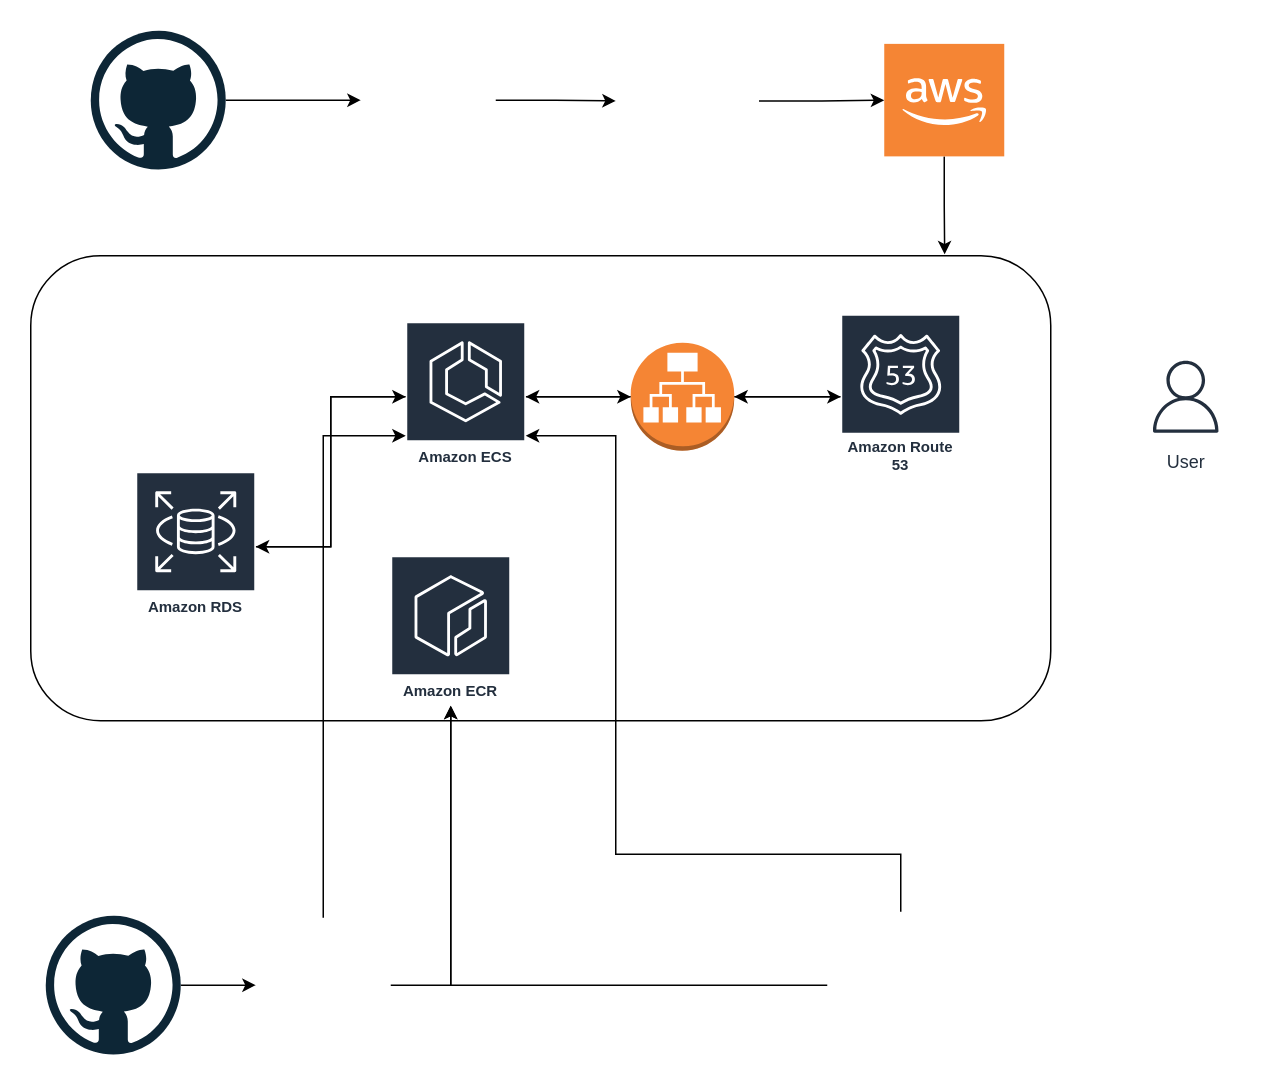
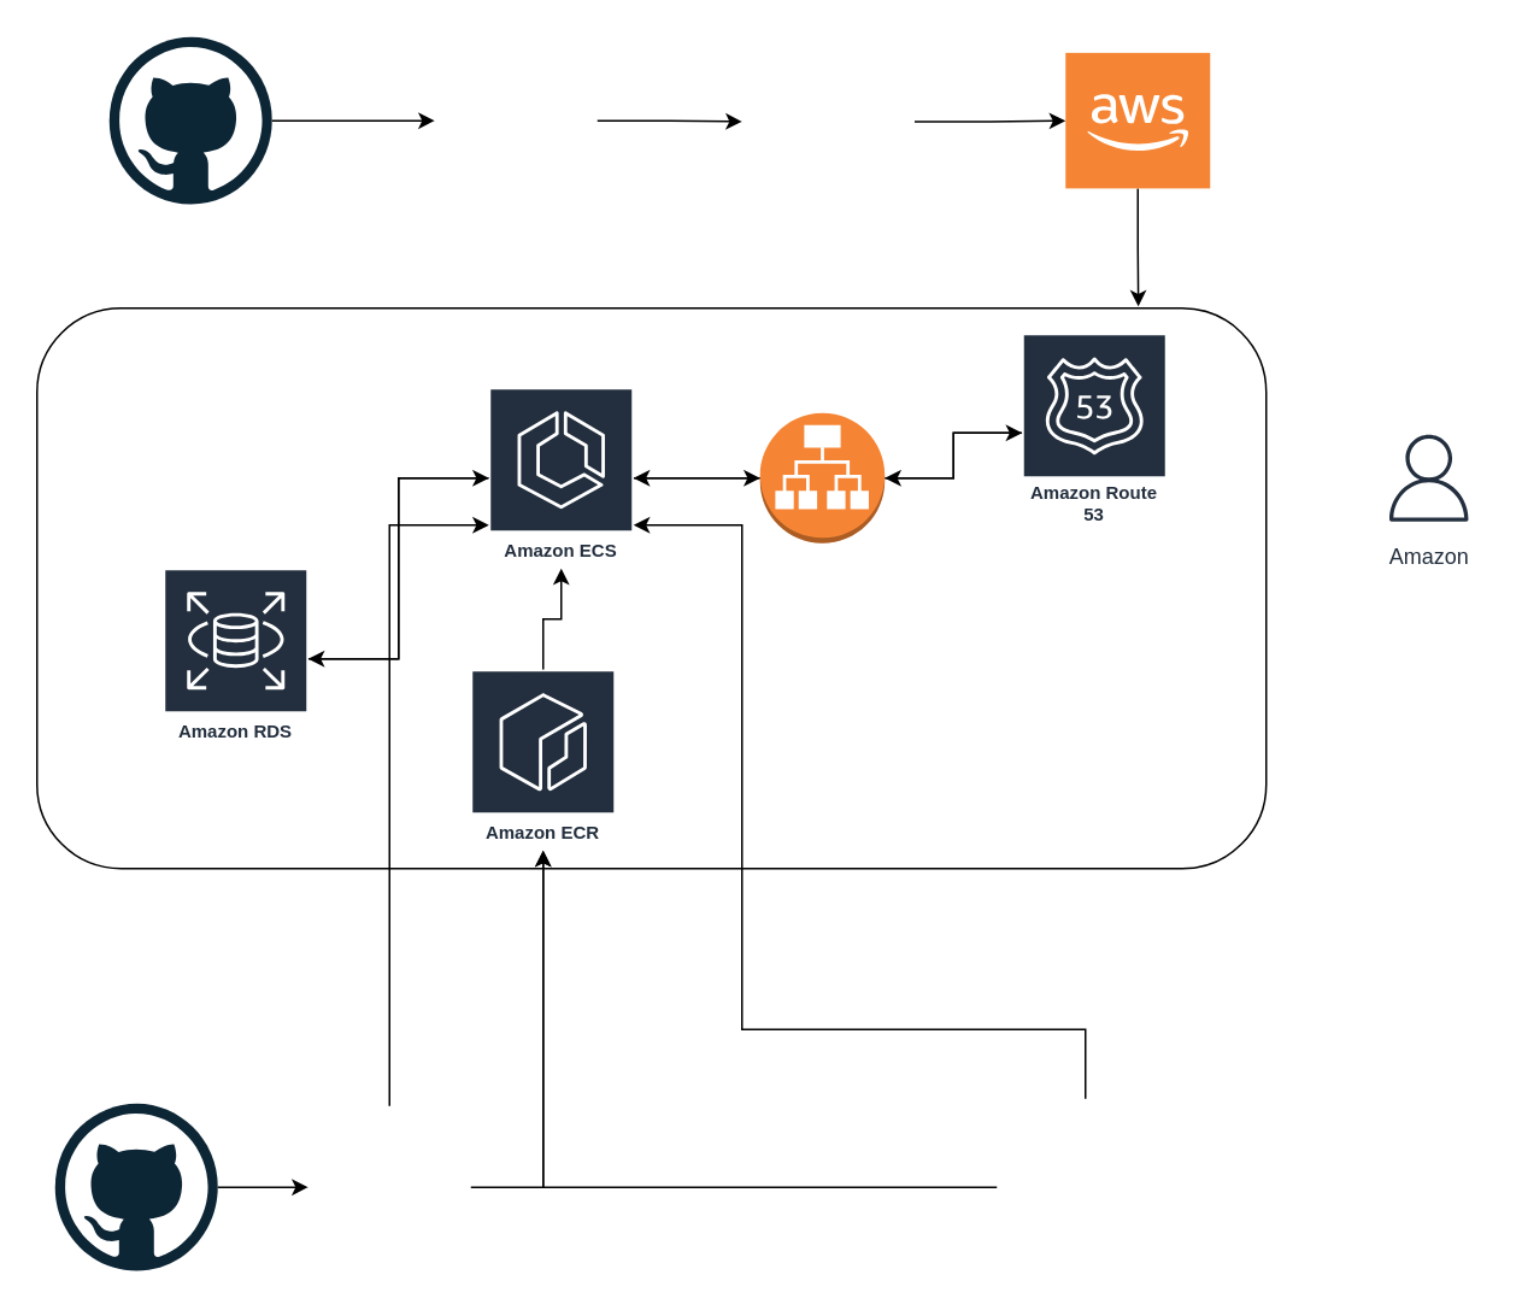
  <mxCell id="0" />
  <mxCell id="1" parent="0" />
  <mxCell id="2" value="" style="rounded=1;whiteSpace=wrap;html=1;" vertex="1" parent="1"><mxGeometry x="20" y="170" width="680" height="310" as="geometry" /></mxCell>
  <mxCell id="3" style="edgeStyle=orthogonalEdgeStyle;rounded=0;orthogonalLoop=1;jettySize=auto;html=1;" edge="1" parent="1" source="4" target="10"><mxGeometry relative="1" as="geometry" /></mxCell>
  <mxCell id="4" value="" style="shape=image;verticalLabelPosition=bottom;verticalAlign=top;imageAspect=0;image=https://blogs.vmware.com/cloudprovider/files/2019/04/og-image-8b3e4f7d-blog-aspect-ratio.png" vertex="1" parent="1"><mxGeometry x="410" y="24.93" width="95.5" height="83.82" as="geometry" /></mxCell>
  <mxCell id="5" style="edgeStyle=orthogonalEdgeStyle;rounded=0;orthogonalLoop=1;jettySize=auto;html=1;" edge="1" parent="1" source="6" target="4"><mxGeometry relative="1" as="geometry" /></mxCell>
  <mxCell id="6" value="" style="shape=image;html=1;verticalAlign=top;verticalLabelPosition=bottom;labelBackgroundColor=#ffffff;imageAspect=0;aspect=fixed;image=https://cdn4.iconfinder.com/data/icons/logos-brands-5/24/jenkins-128.png" vertex="1" parent="1"><mxGeometry x="240" y="21.25" width="90" height="90" as="geometry" /></mxCell>
  <mxCell id="7" style="edgeStyle=orthogonalEdgeStyle;rounded=0;orthogonalLoop=1;jettySize=auto;html=1;" edge="1" parent="1" source="8" target="6"><mxGeometry relative="1" as="geometry" /></mxCell>
  <mxCell id="8" value="" style="dashed=0;outlineConnect=0;html=1;align=center;labelPosition=center;verticalLabelPosition=bottom;verticalAlign=top;shape=mxgraph.weblogos.github" vertex="1" parent="1"><mxGeometry x="60" y="20" width="90" height="92.5" as="geometry" /></mxCell>
  <mxCell id="9" style="edgeStyle=orthogonalEdgeStyle;rounded=0;orthogonalLoop=1;jettySize=auto;html=1;entryX=0.896;entryY=-0.003;entryDx=0;entryDy=0;entryPerimeter=0;" edge="1" parent="1" source="10" target="2"><mxGeometry relative="1" as="geometry" /></mxCell>
  <mxCell id="10" value="" style="outlineConnect=0;dashed=0;verticalLabelPosition=bottom;verticalAlign=top;align=center;html=1;shape=mxgraph.aws3.cloud_2;fillColor=#F58534;gradientColor=none;" vertex="1" parent="1"><mxGeometry x="589" y="28.75" width="80" height="75" as="geometry" /></mxCell>
- <mxCell id="11" value="User" style="outlineConnect=0;fontColor=#232F3E;gradientColor=none;strokeColor=#232F3E;fillColor=#ffffff;dashed=0;verticalLabelPosition=bottom;verticalAlign=top;align=center;html=1;fontSize=12;fontStyle=0;aspect=fixed;shape=mxgraph.aws4.resourceIcon;resIcon=mxgraph.aws4.user;" vertex="1" parent="1"><mxGeometry x="760" y="234" width="60" height="60" as="geometry" /></mxCell>
+ <mxCell id="11" value="Amazon" style="outlineConnect=0;fontColor=#232F3E;gradientColor=none;strokeColor=#232F3E;fillColor=#ffffff;dashed=0;verticalLabelPosition=bottom;verticalAlign=top;align=center;html=1;fontSize=12;fontStyle=0;aspect=fixed;shape=mxgraph.aws4.resourceIcon;resIcon=mxgraph.aws4.user;" vertex="1" parent="1"><mxGeometry x="760" y="234" width="60" height="60" as="geometry" /></mxCell>
  <mxCell id="12" style="edgeStyle=orthogonalEdgeStyle;rounded=0;orthogonalLoop=1;jettySize=auto;html=1;" edge="1" parent="1" source="14" target="19"><mxGeometry relative="1" as="geometry" /></mxCell>
  <mxCell id="13" style="edgeStyle=orthogonalEdgeStyle;rounded=0;orthogonalLoop=1;jettySize=auto;html=1;" edge="1" parent="1" source="14" target="16"><mxGeometry relative="1" as="geometry" /></mxCell>
  <mxCell id="14" value="" style="outlineConnect=0;dashed=0;verticalLabelPosition=bottom;verticalAlign=top;align=center;html=1;shape=mxgraph.aws3.application_load_balancer;fillColor=#F58534;gradientColor=none;" vertex="1" parent="1"><mxGeometry x="420" y="228" width="69" height="72" as="geometry" /></mxCell>
  <mxCell id="15" style="edgeStyle=orthogonalEdgeStyle;rounded=0;orthogonalLoop=1;jettySize=auto;html=1;" edge="1" parent="1" source="16" target="14"><mxGeometry relative="1" as="geometry" /></mxCell>
- <mxCell id="16" value="Amazon Route 53" style="outlineConnect=0;fontColor=#232F3E;gradientColor=none;strokeColor=#ffffff;fillColor=#232F3E;dashed=0;verticalLabelPosition=middle;verticalAlign=bottom;align=center;html=1;whiteSpace=wrap;fontSize=10;fontStyle=1;spacing=3;shape=mxgraph.aws4.productIcon;prIcon=mxgraph.aws4.route_53;" vertex="1" parent="1"><mxGeometry x="560" y="209" width="80" height="110" as="geometry" /></mxCell>
+ <mxCell id="16" value="Amazon Route 53" style="outlineConnect=0;fontColor=#232F3E;gradientColor=none;strokeColor=#ffffff;fillColor=#232F3E;dashed=0;verticalLabelPosition=middle;verticalAlign=bottom;align=center;html=1;whiteSpace=wrap;fontSize=10;fontStyle=1;spacing=3;shape=mxgraph.aws4.productIcon;prIcon=mxgraph.aws4.route_53;" vertex="1" parent="1"><mxGeometry x="565" y="184" width="80" height="110" as="geometry" /></mxCell>
  <mxCell id="17" style="edgeStyle=orthogonalEdgeStyle;rounded=0;orthogonalLoop=1;jettySize=auto;html=1;" edge="1" parent="1" source="19" target="31"><mxGeometry relative="1" as="geometry" /></mxCell>
  <mxCell id="18" style="edgeStyle=orthogonalEdgeStyle;rounded=0;orthogonalLoop=1;jettySize=auto;html=1;" edge="1" parent="1" source="19" target="14"><mxGeometry relative="1" as="geometry" /></mxCell>
  <mxCell id="19" value="Amazon ECS" style="outlineConnect=0;fontColor=#232F3E;gradientColor=none;strokeColor=#ffffff;fillColor=#232F3E;dashed=0;verticalLabelPosition=middle;verticalAlign=bottom;align=center;html=1;whiteSpace=wrap;fontSize=10;fontStyle=1;spacing=3;shape=mxgraph.aws4.productIcon;prIcon=mxgraph.aws4.ecs;" vertex="1" parent="1"><mxGeometry x="270" y="214" width="80" height="100" as="geometry" /></mxCell>
+ <mxCell id="20" style="edgeStyle=orthogonalEdgeStyle;rounded=0;orthogonalLoop=1;jettySize=auto;html=1;" edge="1" parent="1" source="21" target="19"><mxGeometry relative="1" as="geometry" /></mxCell>
  <mxCell id="21" value="Amazon ECR" style="outlineConnect=0;fontColor=#232F3E;gradientColor=none;strokeColor=#ffffff;fillColor=#232F3E;dashed=0;verticalLabelPosition=middle;verticalAlign=bottom;align=center;html=1;whiteSpace=wrap;fontSize=10;fontStyle=1;spacing=3;shape=mxgraph.aws4.productIcon;prIcon=mxgraph.aws4.ecr;" vertex="1" parent="1"><mxGeometry x="260" y="370" width="80" height="100" as="geometry" /></mxCell>
  <mxCell id="22" style="edgeStyle=orthogonalEdgeStyle;rounded=0;orthogonalLoop=1;jettySize=auto;html=1;" edge="1" parent="1" source="23" target="29"><mxGeometry relative="1" as="geometry" /></mxCell>
  <mxCell id="23" value="" style="dashed=0;outlineConnect=0;html=1;align=center;labelPosition=center;verticalLabelPosition=bottom;verticalAlign=top;shape=mxgraph.weblogos.github" vertex="1" parent="1"><mxGeometry x="30" y="610" width="90" height="92.5" as="geometry" /></mxCell>
  <mxCell id="24" style="edgeStyle=orthogonalEdgeStyle;rounded=0;orthogonalLoop=1;jettySize=auto;html=1;" edge="1" parent="1" source="26" target="21"><mxGeometry relative="1" as="geometry" /></mxCell>
  <mxCell id="25" style="edgeStyle=orthogonalEdgeStyle;rounded=0;orthogonalLoop=1;jettySize=auto;html=1;" edge="1" parent="1" source="26" target="19"><mxGeometry relative="1" as="geometry"><mxPoint x="580" y="530" as="targetPoint" /><Array as="points"><mxPoint x="600" y="569" /><mxPoint x="410" y="569" /><mxPoint x="410" y="290" /></Array></mxGeometry></mxCell>
  <mxCell id="26" value="" style="shape=image;html=1;verticalAlign=top;verticalLabelPosition=bottom;labelBackgroundColor=#ffffff;imageAspect=0;aspect=fixed;image=https://cdn4.iconfinder.com/data/icons/logos-and-brands/512/144_Gitlab_logo_logos-128.png" vertex="1" parent="1"><mxGeometry x="551" y="607.25" width="98" height="98" as="geometry" /></mxCell>
  <mxCell id="27" style="edgeStyle=orthogonalEdgeStyle;rounded=0;orthogonalLoop=1;jettySize=auto;html=1;" edge="1" parent="1" source="29" target="21"><mxGeometry relative="1" as="geometry"><Array as="points"><mxPoint x="300" y="656" /></Array></mxGeometry></mxCell>
  <mxCell id="28" style="edgeStyle=orthogonalEdgeStyle;rounded=0;orthogonalLoop=1;jettySize=auto;html=1;" edge="1" parent="1" source="29" target="19"><mxGeometry relative="1" as="geometry"><Array as="points"><mxPoint x="215" y="290" /></Array></mxGeometry></mxCell>
  <mxCell id="29" value="" style="shape=image;html=1;verticalAlign=top;verticalLabelPosition=bottom;labelBackgroundColor=#ffffff;imageAspect=0;aspect=fixed;image=https://cdn4.iconfinder.com/data/icons/logos-brands-5/24/jenkins-128.png" vertex="1" parent="1"><mxGeometry x="170" y="611.25" width="90" height="90" as="geometry" /></mxCell>
  <mxCell id="30" style="edgeStyle=orthogonalEdgeStyle;rounded=0;orthogonalLoop=1;jettySize=auto;html=1;" edge="1" parent="1" source="31" target="19"><mxGeometry relative="1" as="geometry" /></mxCell>
  <mxCell id="31" value="Amazon RDS" style="outlineConnect=0;fontColor=#232F3E;gradientColor=none;strokeColor=#ffffff;fillColor=#232F3E;dashed=0;verticalLabelPosition=middle;verticalAlign=bottom;align=center;html=1;whiteSpace=wrap;fontSize=10;fontStyle=1;spacing=3;shape=mxgraph.aws4.productIcon;prIcon=mxgraph.aws4.rds;" vertex="1" parent="1"><mxGeometry x="90" y="314" width="80" height="100" as="geometry" /></mxCell>
